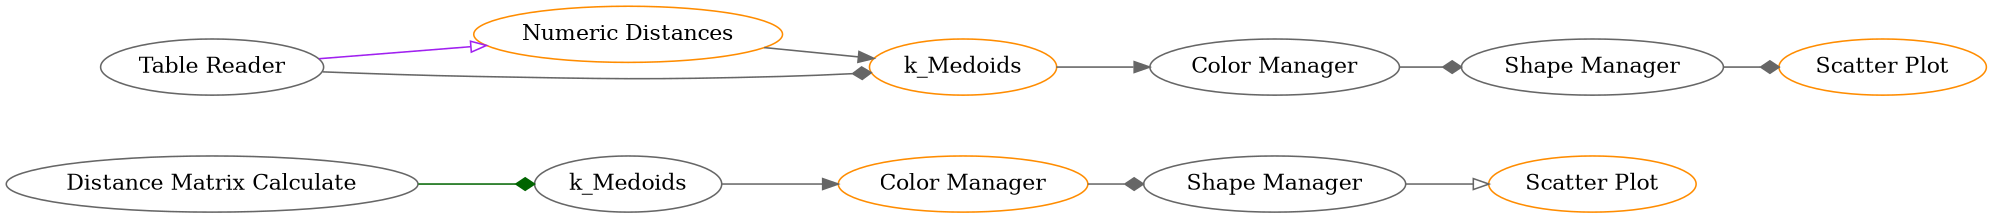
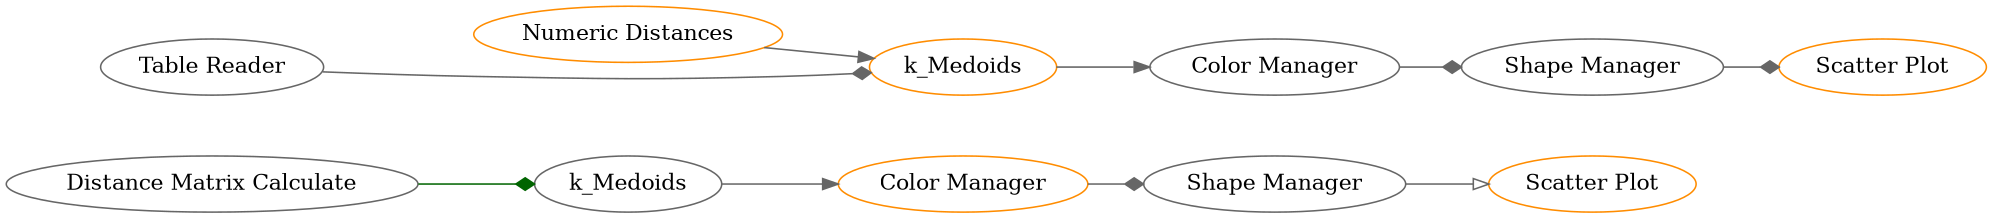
  digraph {
    rankdir=LR
    node [color=gray40]
    edge [arrowhead=diamond color=gray40]
    n1 [color=darkorange label="Color Manager"]
    n2 [label="Shape Manager"]
    n3 [color=darkorange label="Scatter Plot"]
    n4 [label="Table Reader"]
    n5 [color=darkorange label="Numeric Distances"]
    n6 [color=darkorange label=k_Medoids]
    n7 [label="Distance Matrix Calculate"]
    n8 [label=k_Medoids]
    n9 [label="Color Manager"]
    n10 [label="Shape Manager"]
    n11 [color=darkorange label="Scatter Plot"]
    n1 -> n2
    n2 -> n3 [arrowhead=onormal]
-   n4 -> n5 [arrowhead=onormal color=purple]
    n4 -> n6
    n5 -> n6 [arrowhead=normal]
    n6 -> n9 [arrowhead=normal]
    n7 -> n8 [color=darkgreen]
    n8 -> n1 [arrowhead=normal]
    n9 -> n10
    n10 -> n11
  }
